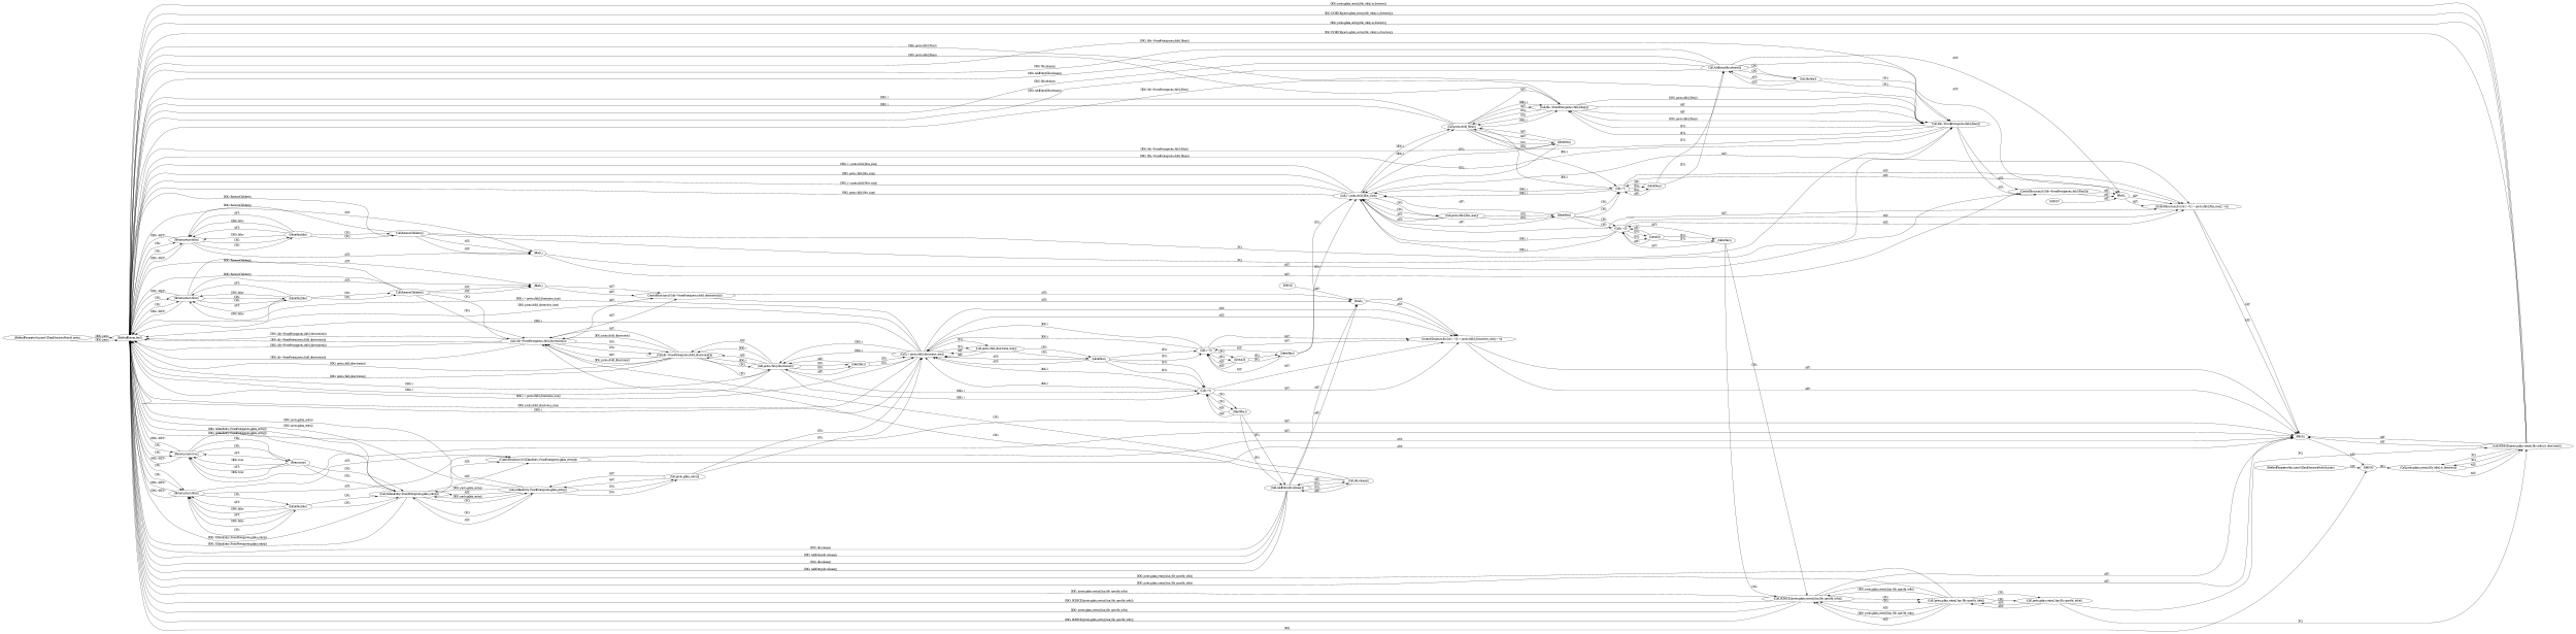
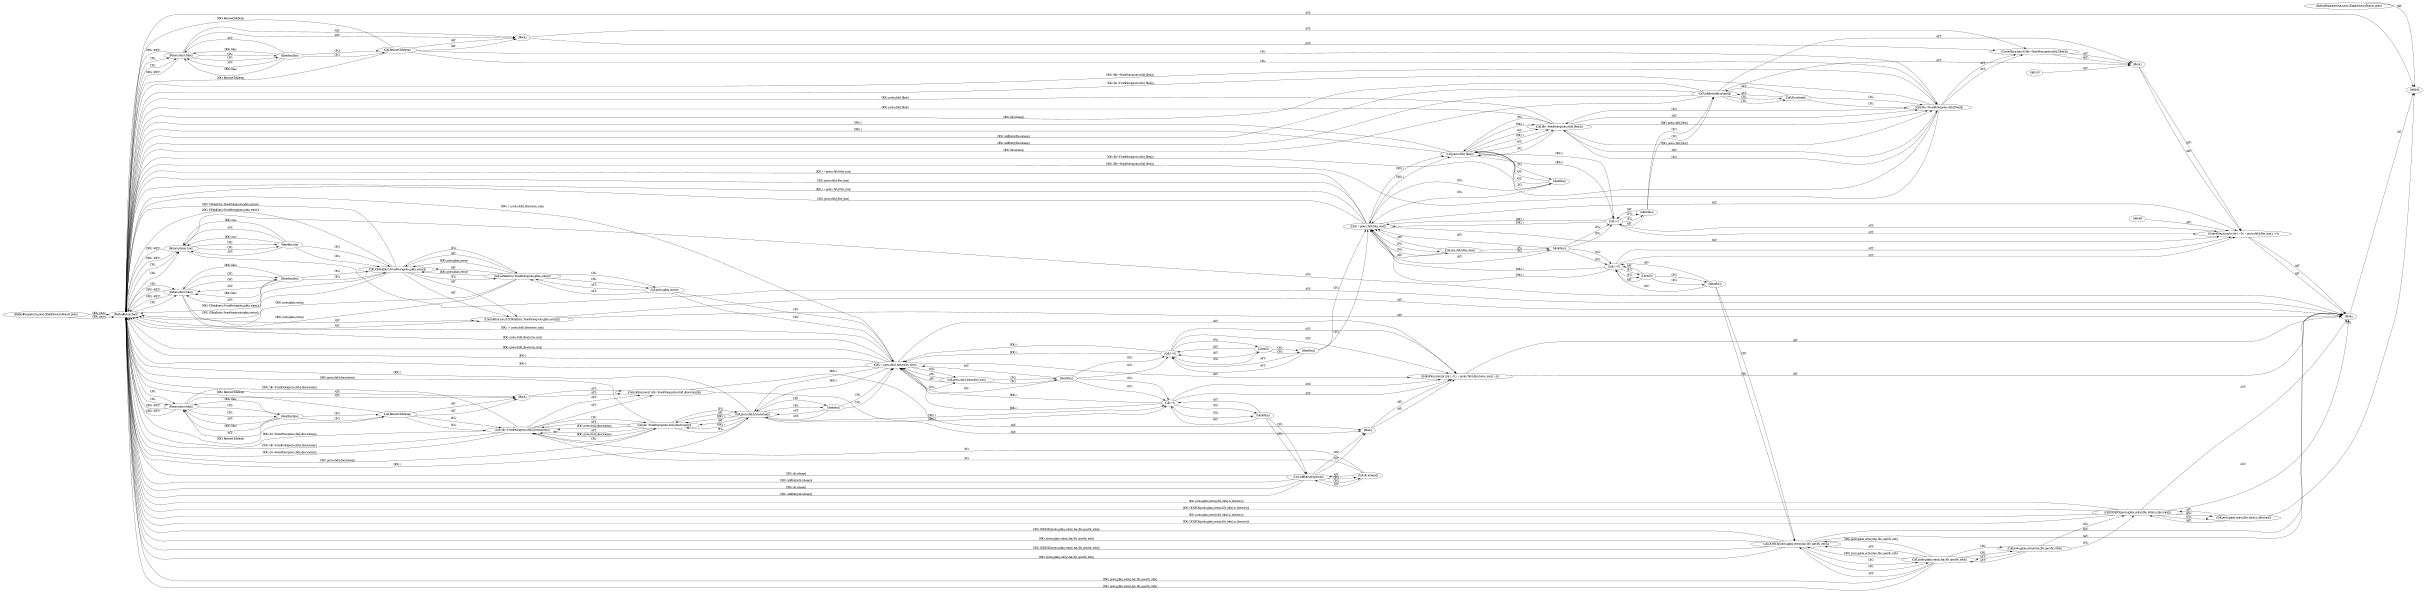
  digraph {
    fontname="PT Serif"
    rankdir=LR
    node [fontname="PT Serif"]
    edge [fontname="PT Serif"]
    n1 [label="(MethodReturn,bool)"]
    n2 [label="(Return,return false;)"]
    n3 [label="(Return,return false;)"]
-   n4 [label="(Return,return true;)"]
+   n4 [label="(Return,release true;)"]
    n5 [label="(Return,return false;)"]
    1000100
    n7 [label="(Block,)"]
    n8 [label="(Identifier,false)"]
    n9 [label="(ControlStructure,if (!GDataEntry::FromProto(proto.gdata_entry())))"]
    n10 [label="(Identifier,false)"]
    n11 [label="(Block,)"]
-   n12 [label="(Return,true)"]
+   n12 [label="(Identifier,true)"]
    n13 [label="(Block,)"]
    n14 [label="(Identifier,false)"]
    n15 [label="(MethodParameterIn,const GDataDirectoryProto& proto)"]
    n16 [label="(MethodParameterOut,const GDataDirectoryProto& proto)"]
-   n17 [label="(Call,file.file())"]
+   n17 [label="(Call,file.release())"]
    n18 [label="(Call,AddEntry(file.release()))"]
    n19 [label="(Call,!file->FromProto(proto.child_files(i)))"]
    n20 [label="(Block,)"]
    n21 [label="(Call,file->FromProto(proto.child_files(i)))"]
    n22 [label="(ControlStructure,if (!file->FromProto(proto.child_files(i))))"]
    n23 [label="(ControlStructure,for (int i = 0; i < proto.child_files_size(); ++i))"]
    n24 [label="(Call,i = 0)"]
    n25 [label="(Literal,0)"]
    n26 [label="(Call,i < proto.child_directories_size())"]
    n27 [label="(ControlStructure,for (int i = 0; i < proto.child_directories_size(); ++i))"]
    n28 [label="(Identifier,i)"]
    n29 [label="(Call,proto.child_directories_size())"]
    n30 [label="(Call,proto.child_directories(i))"]
    n31 [label="(Call,i < proto.child_files_size())"]
-   n32 [label="(Call,proto.child_files_size())"]
+   n32 [label="(Call,size.child_files_size())"]
    n33 [label="(Call,proto.child_files(i))"]
    n34 [label="(Identifier,i)"]
    n35 [label="(Call,++i)"]
    n36 [label="(Call,dir->FromProto(proto.child_directories(i)))"]
    n37 [label="(Identifier,i)"]
    n38 [label="(Identifier,i)"]
-   n39 [label="(Call,AddEntry(dir.release()))"]
+   n39 [label="(Call,AddEntry(dir.proto()))"]
    n40 [label="(Block,)"]
    n41 [label="(Call,dir.release())"]
    n42 [label="(Call,!dir->FromProto(proto.child_directories(i)))"]
    n43 [label="(ControlStructure,if (!dir->FromProto(proto.child_directories(i))))"]
    n44 [label="(Call,RemoveChildren())"]
    n45 [label="(Call,DCHECK(proto.gdata_entry().file_info().is_directory()))"]
    n46 [label="(Call,proto.gdata_entry().file_info().is_directory())"]
    n47 [label="(Call,proto.gdata_entry())"]
    n48 [label="(Call,GDataEntry::FromProto(proto.gdata_entry()))"]
    n49 [label="(Call,!GDataEntry::FromProto(proto.gdata_entry()))"]
    n50 [label="(Call,!proto.gdata_entry().has_file_specific_info())"]
    n51 [label="(Call,proto.gdata_entry().has_file_specific_info())"]
    n52 [label="(Call,DCHECK(!proto.gdata_entry().has_file_specific_info()))"]
    n53 [label="(Call,i = 0)"]
    n54 [label="(Literal,0)"]
    n55 [label="(Identifier,i)"]
    n56 [label="(Identifier,i)"]
    n57 [label="(Call,++i)"]
    n58 [label="(Identifier,i)"]
    n59 [label="(Identifier,i)"]
    n60 [label="(Call,RemoveChildren())"]
-   1000142
+   1000109
    1000119
    n1 -> n2 [label="CFG: "]
    n1 -> n2 [label="CFG: "]
    n1 -> n3 [label="CFG: "]
    n1 -> n3 [label="CFG: "]
    n1 -> n4 [label="CFG: "]
    n1 -> n4 [label="CFG: "]
    n1 -> n5 [label="CFG: "]
    n1 -> n5 [label="CFG: "]
-   n1 -> 1000100 [label="DDG: "]
+   n1 -> 1000100 [label="AST: "]
    n2 -> n1 [label="DDG: <RET>"]
    n2 -> n1 [label="DDG: <RET>"]
    n2 -> n7 [label="AST: "]
    n2 -> n7 [label="AST: "]
    n2 -> n8 [label="CFG: "]
    n2 -> n8 [label="CFG: "]
    n3 -> n1 [label="DDG: <RET>"]
    n3 -> n1 [label="DDG: <RET>"]
    n3 -> n9 [label="AST: "]
    n3 -> n9 [label="AST: "]
    n3 -> n10 [label="CFG: "]
    n3 -> n10 [label="CFG: "]
    n4 -> n1 [label="DDG: <RET>"]
    n4 -> n1 [label="DDG: <RET>"]
    n4 -> n11 [label="AST: "]
    n4 -> n11 [label="AST: "]
    n4 -> n12 [label="CFG: "]
    n4 -> n12 [label="CFG: "]
    n5 -> n1 [label="DDG: <RET>"]
    n5 -> n1 [label="DDG: <RET>"]
    n5 -> n13 [label="AST: "]
    n5 -> n13 [label="AST: "]
    n5 -> n14 [label="CFG: "]
    n5 -> n14 [label="CFG: "]
    n7 -> n43 [label="AST: "]
    n7 -> n43 [label="AST: "]
    n8 -> n2 [label="AST: "]
    n8 -> n2 [label="DDG: false"]
    n8 -> n2 [label="AST: "]
    n8 -> n2 [label="DDG: false"]
    n8 -> n44 [label="CFG: "]
    n8 -> n44 [label="CFG: "]
    n9 -> n11 [label="AST: "]
    n9 -> n11 [label="AST: "]
    n10 -> n3 [label="AST: "]
    n10 -> n3 [label="DDG: false"]
    n10 -> n3 [label="AST: "]
    n10 -> n3 [label="DDG: false"]
    n10 -> n49 [label="CFG: "]
    n10 -> n49 [label="CFG: "]
    n11 -> 1000100 [label="AST: "]
    n12 -> n4 [label="AST: "]
    n12 -> n4 [label="DDG: true"]
    n12 -> n4 [label="AST: "]
    n12 -> n4 [label="DDG: true"]
    n12 -> n49 [label="CFG: "]
    n12 -> n49 [label="CFG: "]
    n13 -> n22 [label="AST: "]
    n13 -> n22 [label="AST: "]
    n14 -> n5 [label="AST: "]
    n14 -> n5 [label="DDG: false"]
    n14 -> n5 [label="AST: "]
    n14 -> n5 [label="DDG: false"]
    n14 -> n60 [label="CFG: "]
    n14 -> n60 [label="CFG: "]
    n15 -> n1 [label="DDG: proto"]
    n15 -> n1 [label="DDG: proto"]
    n16 -> 1000100 [label="AST: "]
    n17 -> n18 [label="AST: "]
    n17 -> n18 [label="AST: "]
    n17 -> n19 [label="CFG: "]
    n17 -> n19 [label="CFG: "]
    n18 -> n1 [label="DDG: file.release()"]
    n18 -> n1 [label="DDG: AddEntry(file.release())"]
    n18 -> n1 [label="DDG: file.release()"]
    n18 -> n1 [label="DDG: AddEntry(file.release())"]
    n18 -> n17 [label="CFG: "]
    n18 -> n17 [label="CFG: "]
    n18 -> n20 [label="AST: "]
    n18 -> n20 [label="AST: "]
    n19 -> n1 [label="DDG: !file->FromProto(proto.child_files(i))"]
    n19 -> n1 [label="DDG: file->FromProto(proto.child_files(i))"]
    n19 -> n1 [label="DDG: !file->FromProto(proto.child_files(i))"]
    n19 -> n1 [label="DDG: file->FromProto(proto.child_files(i))"]
    n19 -> n21 [label="CFG: "]
    n19 -> n21 [label="CFG: "]
    n19 -> n22 [label="AST: "]
    n19 -> n22 [label="AST: "]
    n20 -> n23 [label="AST: "]
    n20 -> n23 [label="AST: "]
    n21 -> n1 [label="DDG: proto.child_files(i)"]
    n21 -> n1 [label="DDG: proto.child_files(i)"]
    n21 -> n19 [label="AST: "]
    n21 -> n19 [label="DDG: proto.child_files(i)"]
    n21 -> n19 [label="AST: "]
    n21 -> n19 [label="DDG: proto.child_files(i)"]
    n21 -> n33 [label="CFG: "]
    n21 -> n33 [label="CFG: "]
    n22 -> n20 [label="AST: "]
    n22 -> n20 [label="AST: "]
    n23 -> n11 [label="AST: "]
    n23 -> n11 [label="AST: "]
    n24 -> n25 [label="CFG: "]
    n24 -> n25 [label="CFG: "]
    n24 -> n26 [label="DDG: i"]
    n24 -> n26 [label="DDG: i"]
    n24 -> n27 [label="AST: "]
    n24 -> n27 [label="AST: "]
    n25 -> n24 [label="AST: "]
    n25 -> n24 [label="AST: "]
    n25 -> n28 [label="CFG: "]
    n25 -> n28 [label="CFG: "]
    n26 -> n1 [label="DDG: i < proto.child_directories_size()"]
    n26 -> n1 [label="DDG: proto.child_directories_size()"]
    n26 -> n1 [label="DDG: i"]
    n26 -> n1 [label="DDG: i < proto.child_directories_size()"]
    n26 -> n1 [label="DDG: proto.child_directories_size()"]
    n26 -> n1 [label="DDG: i"]
    n26 -> n27 [label="AST: "]
    n26 -> n27 [label="AST: "]
    n26 -> n29 [label="CFG: "]
    n26 -> n29 [label="CFG: "]
    n26 -> n30 [label="DDG: i"]
    n26 -> n30 [label="DDG: i"]
    n27 -> n11 [label="AST: "]
    n27 -> n11 [label="AST: "]
    n28 -> n24 [label="AST: "]
    n28 -> n24 [label="AST: "]
    n28 -> n31 [label="CFG: "]
    n28 -> n31 [label="CFG: "]
    n29 -> n26 [label="AST: "]
    n29 -> n26 [label="AST: "]
    n29 -> n34 [label="CFG: "]
    n29 -> n34 [label="CFG: "]
    n30 -> n1 [label="DDG: i"]
    n30 -> n1 [label="DDG: i"]
    n30 -> n35 [label="DDG: i"]
    n30 -> n35 [label="DDG: i"]
    n30 -> n36 [label="AST: "]
    n30 -> n36 [label="DDG: i"]
    n30 -> n36 [label="AST: "]
    n30 -> n36 [label="DDG: i"]
    n30 -> n37 [label="CFG: "]
    n30 -> n37 [label="CFG: "]
    n31 -> n1 [label="DDG: proto.child_files_size()"]
    n31 -> n1 [label="DDG: i < proto.child_files_size()"]
    n31 -> n1 [label="DDG: proto.child_files_size()"]
    n31 -> n1 [label="DDG: i < proto.child_files_size()"]
    n31 -> n23 [label="AST: "]
    n31 -> n23 [label="AST: "]
    n31 -> n32 [label="CFG: "]
    n31 -> n32 [label="CFG: "]
    n31 -> n33 [label="DDG: i"]
    n31 -> n33 [label="DDG: i"]
    n32 -> n31 [label="AST: "]
    n32 -> n31 [label="AST: "]
    n32 -> n56 [label="CFG: "]
    n32 -> n56 [label="CFG: "]
    n33 -> n1 [label="DDG: i"]
    n33 -> n1 [label="DDG: i"]
    n33 -> n21 [label="AST: "]
    n33 -> n21 [label="DDG: i"]
    n33 -> n21 [label="AST: "]
    n33 -> n21 [label="DDG: i"]
    n33 -> n57 [label="DDG: i"]
    n33 -> n57 [label="DDG: i"]
    n33 -> n58 [label="CFG: "]
    n33 -> n58 [label="CFG: "]
    n34 -> n24 [label="CFG: "]
    n34 -> n24 [label="CFG: "]
    n34 -> n26 [label="AST: "]
    n34 -> n26 [label="AST: "]
    n34 -> n35 [label="CFG: "]
    n34 -> n35 [label="CFG: "]
    n35 -> n26 [label="DDG: i"]
    n35 -> n26 [label="DDG: i"]
    n35 -> n27 [label="AST: "]
    n35 -> n27 [label="AST: "]
    n35 -> n38 [label="CFG: "]
    n35 -> n38 [label="CFG: "]
    n36 -> n1 [label="DDG: proto.child_directories(i)"]
    n36 -> n1 [label="DDG: proto.child_directories(i)"]
    n36 -> n30 [label="CFG: "]
    n36 -> n30 [label="CFG: "]
    n36 -> n42 [label="AST: "]
    n36 -> n42 [label="DDG: proto.child_directories(i)"]
    n36 -> n42 [label="AST: "]
    n36 -> n42 [label="DDG: proto.child_directories(i)"]
    n37 -> n26 [label="CFG: "]
    n37 -> n26 [label="CFG: "]
    n37 -> n30 [label="AST: "]
    n37 -> n30 [label="AST: "]
    n38 -> n35 [label="AST: "]
    n38 -> n35 [label="AST: "]
    n38 -> n39 [label="CFG: "]
    n38 -> n39 [label="CFG: "]
    n39 -> n1 [label="DDG: AddEntry(dir.release())"]
    n39 -> n1 [label="DDG: dir.release()"]
    n39 -> n1 [label="DDG: AddEntry(dir.release())"]
    n39 -> n1 [label="DDG: dir.release()"]
    n39 -> n40 [label="AST: "]
    n39 -> n40 [label="AST: "]
    n39 -> n41 [label="CFG: "]
    n39 -> n41 [label="CFG: "]
    n40 -> n27 [label="AST: "]
    n40 -> n27 [label="AST: "]
    n41 -> n39 [label="AST: "]
    n41 -> n39 [label="AST: "]
    n41 -> n42 [label="CFG: "]
    n41 -> n42 [label="CFG: "]
    n42 -> n1 [label="DDG: !dir->FromProto(proto.child_directories(i))"]
    n42 -> n1 [label="DDG: dir->FromProto(proto.child_directories(i))"]
    n42 -> n1 [label="DDG: !dir->FromProto(proto.child_directories(i))"]
    n42 -> n1 [label="DDG: dir->FromProto(proto.child_directories(i))"]
    n42 -> n36 [label="CFG: "]
    n42 -> n36 [label="CFG: "]
    n42 -> n43 [label="AST: "]
    n42 -> n43 [label="AST: "]
    n43 -> n40 [label="AST: "]
    n43 -> n40 [label="AST: "]
    n44 -> n1 [label="DDG: RemoveChildren()"]
    n44 -> n1 [label="DDG: RemoveChildren()"]
    n44 -> n7 [label="AST: "]
    n44 -> n7 [label="AST: "]
    n44 -> n42 [label="CFG: "]
    n44 -> n42 [label="CFG: "]
    n45 -> n1 [label="DDG: proto.gdata_entry().file_info().is_directory()"]
    n45 -> n1 [label="DDG: DCHECK(proto.gdata_entry().file_info().is_directory())"]
    n45 -> n1 [label="DDG: proto.gdata_entry().file_info().is_directory()"]
    n45 -> n1 [label="DDG: DCHECK(proto.gdata_entry().file_info().is_directory())"]
    n45 -> n11 [label="AST: "]
    n45 -> n11 [label="AST: "]
    n45 -> n46 [label="CFG: "]
    n45 -> n46 [label="CFG: "]
-   1000100 -> n46 [label="CFG: "]
+   n46 -> 1000100 [label="CFG: "]
    n46 -> n45 [label="AST: "]
    n46 -> n45 [label="AST: "]
    n47 -> n26 [label="CFG: "]
    n47 -> n26 [label="CFG: "]
    n47 -> n48 [label="AST: "]
    n47 -> n48 [label="AST: "]
    n48 -> n1 [label="DDG: proto.gdata_entry()"]
    n48 -> n1 [label="DDG: proto.gdata_entry()"]
    n48 -> n47 [label="CFG: "]
    n48 -> n47 [label="CFG: "]
    n48 -> n49 [label="AST: "]
    n48 -> n49 [label="DDG: proto.gdata_entry()"]
    n48 -> n49 [label="AST: "]
    n48 -> n49 [label="DDG: proto.gdata_entry()"]
    n49 -> n1 [label="DDG: !GDataEntry::FromProto(proto.gdata_entry())"]
    n49 -> n1 [label="DDG: GDataEntry::FromProto(proto.gdata_entry())"]
    n49 -> n1 [label="DDG: !GDataEntry::FromProto(proto.gdata_entry())"]
    n49 -> n1 [label="DDG: GDataEntry::FromProto(proto.gdata_entry())"]
    n49 -> n9 [label="AST: "]
    n49 -> n9 [label="AST: "]
    n49 -> n48 [label="CFG: "]
    n49 -> n48 [label="CFG: "]
    n50 -> n1 [label="DDG: proto.gdata_entry().has_file_specific_info()"]
    n50 -> n1 [label="DDG: proto.gdata_entry().has_file_specific_info()"]
    n50 -> n51 [label="CFG: "]
    n50 -> n51 [label="CFG: "]
    n50 -> n52 [label="AST: "]
    n50 -> n52 [label="DDG: proto.gdata_entry().has_file_specific_info()"]
    n50 -> n52 [label="AST: "]
    n50 -> n52 [label="DDG: proto.gdata_entry().has_file_specific_info()"]
    n51 -> n45 [label="CFG: "]
    n51 -> n45 [label="CFG: "]
    n51 -> n50 [label="AST: "]
    n51 -> n50 [label="AST: "]
    n52 -> n1 [label="DDG: DCHECK(!proto.gdata_entry().has_file_specific_info())"]
    n52 -> n1 [label="DDG: !proto.gdata_entry().has_file_specific_info()"]
    n52 -> n1 [label="DDG: DCHECK(!proto.gdata_entry().has_file_specific_info())"]
    n52 -> n1 [label="DDG: !proto.gdata_entry().has_file_specific_info()"]
    n52 -> n11 [label="AST: "]
    n52 -> n11 [label="AST: "]
    n52 -> n50 [label="CFG: "]
    n52 -> n50 [label="CFG: "]
    n53 -> n23 [label="AST: "]
    n53 -> n23 [label="AST: "]
    n53 -> n31 [label="DDG: i"]
    n53 -> n31 [label="DDG: i"]
    n53 -> n54 [label="CFG: "]
    n53 -> n54 [label="CFG: "]
    n54 -> n53 [label="AST: "]
    n54 -> n53 [label="AST: "]
    n54 -> n55 [label="CFG: "]
    n54 -> n55 [label="CFG: "]
    n55 -> n52 [label="CFG: "]
    n55 -> n52 [label="CFG: "]
    n55 -> n53 [label="AST: "]
    n55 -> n53 [label="AST: "]
    n56 -> n31 [label="AST: "]
    n56 -> n31 [label="AST: "]
    n56 -> n53 [label="CFG: "]
    n56 -> n53 [label="CFG: "]
    n56 -> n57 [label="CFG: "]
    n56 -> n57 [label="CFG: "]
    n57 -> n23 [label="AST: "]
    n57 -> n23 [label="AST: "]
    n57 -> n31 [label="DDG: i"]
    n57 -> n31 [label="DDG: i"]
    n57 -> n59 [label="CFG: "]
    n57 -> n59 [label="CFG: "]
    n58 -> n31 [label="CFG: "]
    n58 -> n31 [label="CFG: "]
    n58 -> n33 [label="AST: "]
    n58 -> n33 [label="AST: "]
    n59 -> n18 [label="CFG: "]
    n59 -> n18 [label="CFG: "]
    n59 -> n57 [label="AST: "]
    n59 -> n57 [label="AST: "]
    n60 -> n1 [label="DDG: RemoveChildren()"]
    n60 -> n1 [label="DDG: RemoveChildren()"]
    n60 -> n13 [label="AST: "]
    n60 -> n13 [label="AST: "]
    n60 -> n19 [label="CFG: "]
    n60 -> n19 [label="CFG: "]
-   1000142 -> n40 [label="AST: "]
+   1000109 -> n23 [label="AST: "]
    1000119 -> n20 [label="AST: "]
  }
